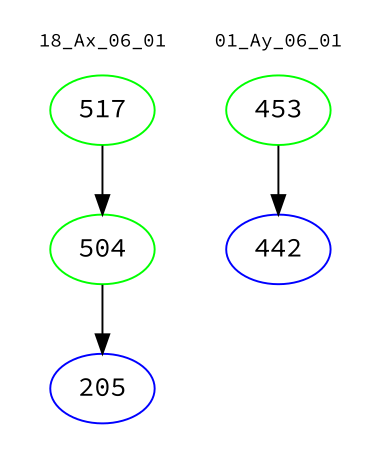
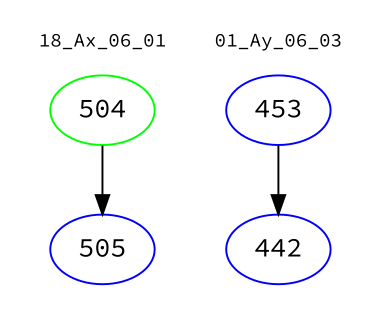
  digraph {
    fontname="Source Code Pro"
    node [color=green fontname="Source Code Pro"]
    edge [color=black fontname="Source Code Pro"]
-   n1 [label=517]
    n2 [label=504]
-   n3 [color=blue label=205]
-   n4 [label=453]
+   n3 [color=blue label=505]
+   n4 [color=blue label=453]
    n5 [color=blue label=442]
    subgraph cluster_1 {
      color=white
      fontsize=10
      label="18_Ax_06_01"
-     n1
      n2
      n3
    }
    subgraph cluster_2 {
      color=white
      fontsize=10
-     label="01_Ay_06_01"
+     label="01_Ay_06_03"
      n4
      n5
    }
-   n1 -> n2
    n2 -> n3
    n4 -> n5
  }
